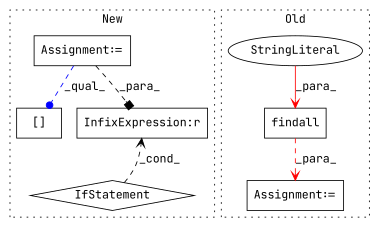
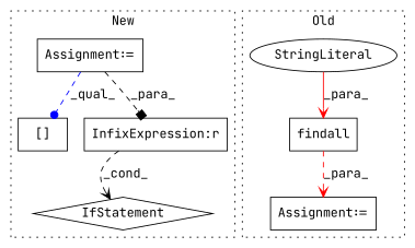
  digraph {
    fontname="JetBrains Mono"
    node [a=7 fontname="JetBrains Mono" l=1 shape=box]
    edge [arrowhead=vee color=black fontname="JetBrains Mono" style=dashed]
    n1 [a=2 l="52,1" label="[]" s="1519,1572"]
    n2 [label="Assignment:=" s=1421]
    n3 [a=25 l="4,2" label=IfStatement s="1478,1500" shape=diamond]
    n4 [a=27 l=4 label="InfixExpression:r" s=1495]
    n5 [a=32 l="8,1" label=findall s="1405,1480"]
    n6 [label="Assignment:=" s=1401]
    n7 [a=45 l=13 label=StringLiteral s=1413 shape=ellipse]
    subgraph cluster_1 {
      label=New
      style=dotted
      n1
      n2
      n3
      n4
    }
    subgraph cluster_2 {
      label=Old
      style=dotted
      n5
      n6
      n7
    }
    n2 -> n1 [arrowhead=dot color=blue label=_qual_]
    n2 -> n4 [arrowhead=box label=_para_]
-   n3 -> n4 [label=_cond_]
+   n4 -> n3 [label=_cond_]
    n5 -> n6 [color=red label=_para_]
    n7 -> n5 [color=red label=_para_ style=solid]
  }
